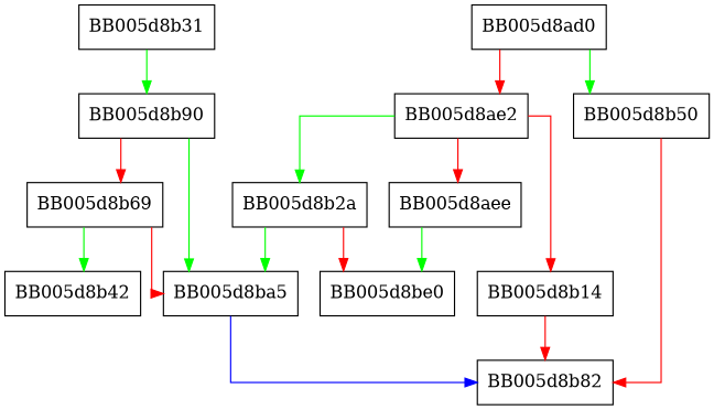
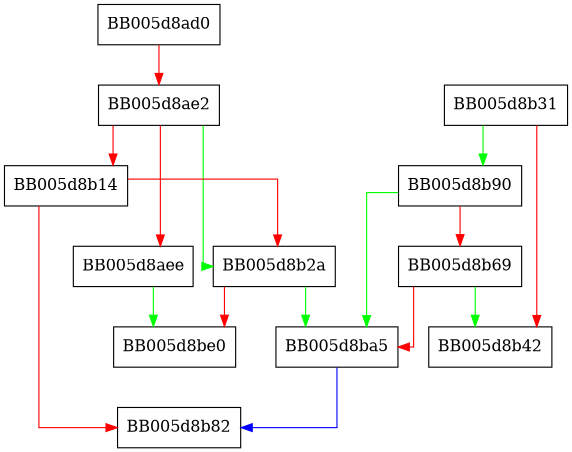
  digraph {
    splines=ortho
    node [shape=box]
    edge [color=red]
    BB005d8ad0
-   BB005d8b50
    BB005d8ae2
    BB005d8b82
    BB005d8b2a
    BB005d8aee
    BB005d8b14
    BB005d8ba5
    BB005d8be0
    BB005d8b31
    BB005d8b90
    n12 [label=BB005d8b42]
    n13 [label=BB005d8b69]
-   BB005d8ad0 -> BB005d8b50 [color=green]
    BB005d8ad0 -> BB005d8ae2
-   BB005d8b50 -> BB005d8b82
    BB005d8ae2 -> BB005d8b2a [color=green]
    BB005d8ae2 -> BB005d8aee
    BB005d8ae2 -> BB005d8b14
    BB005d8b2a -> BB005d8ba5 [color=green]
    BB005d8b2a -> BB005d8be0
    BB005d8aee -> BB005d8be0 [color=green]
    BB005d8b14 -> BB005d8b82
+   BB005d8b14 -> BB005d8b2a
    BB005d8ba5 -> BB005d8b82 [color=blue]
    BB005d8b31 -> BB005d8b90 [color=green]
+   BB005d8b31 -> n12
    BB005d8b90 -> BB005d8ba5 [color=green]
    BB005d8b90 -> n13
    n13 -> BB005d8ba5
    n13 -> n12 [color=green]
  }
